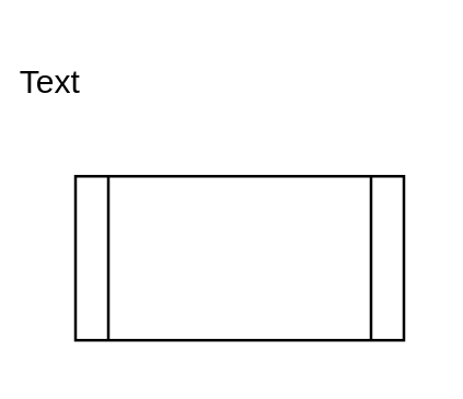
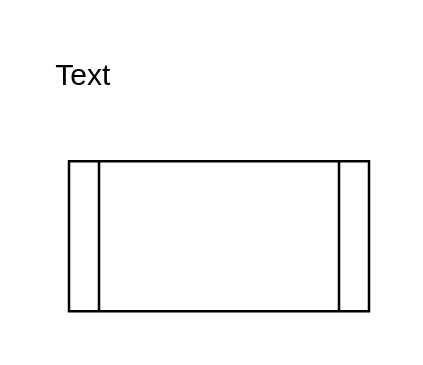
  <mxCell id="0" />
  <mxCell id="1" parent="0" />
  <mxCell id="2" value="" style="shape=process;whiteSpace=wrap;html=1;backgroundOutline=1;" vertex="1" parent="1"><mxGeometry x="27" y="64" width="120" height="60" as="geometry" /></mxCell>
- <mxCell id="3" value="Text" style="text;html=1;resizable=0;points=[];autosize=1;align=left;verticalAlign=top;spacingTop=-4;" vertex="1" parent="1"><mxGeometry x="5" y="20" width="40" height="20" as="geometry" /></mxCell>
+ <mxCell id="3" value="Text" style="text;html=1;resizable=0;points=[];autosize=1;align=left;verticalAlign=top;spacingTop=-4;" vertex="1" parent="1"><mxGeometry x="20" y="20" width="40" height="20" as="geometry" /></mxCell>
